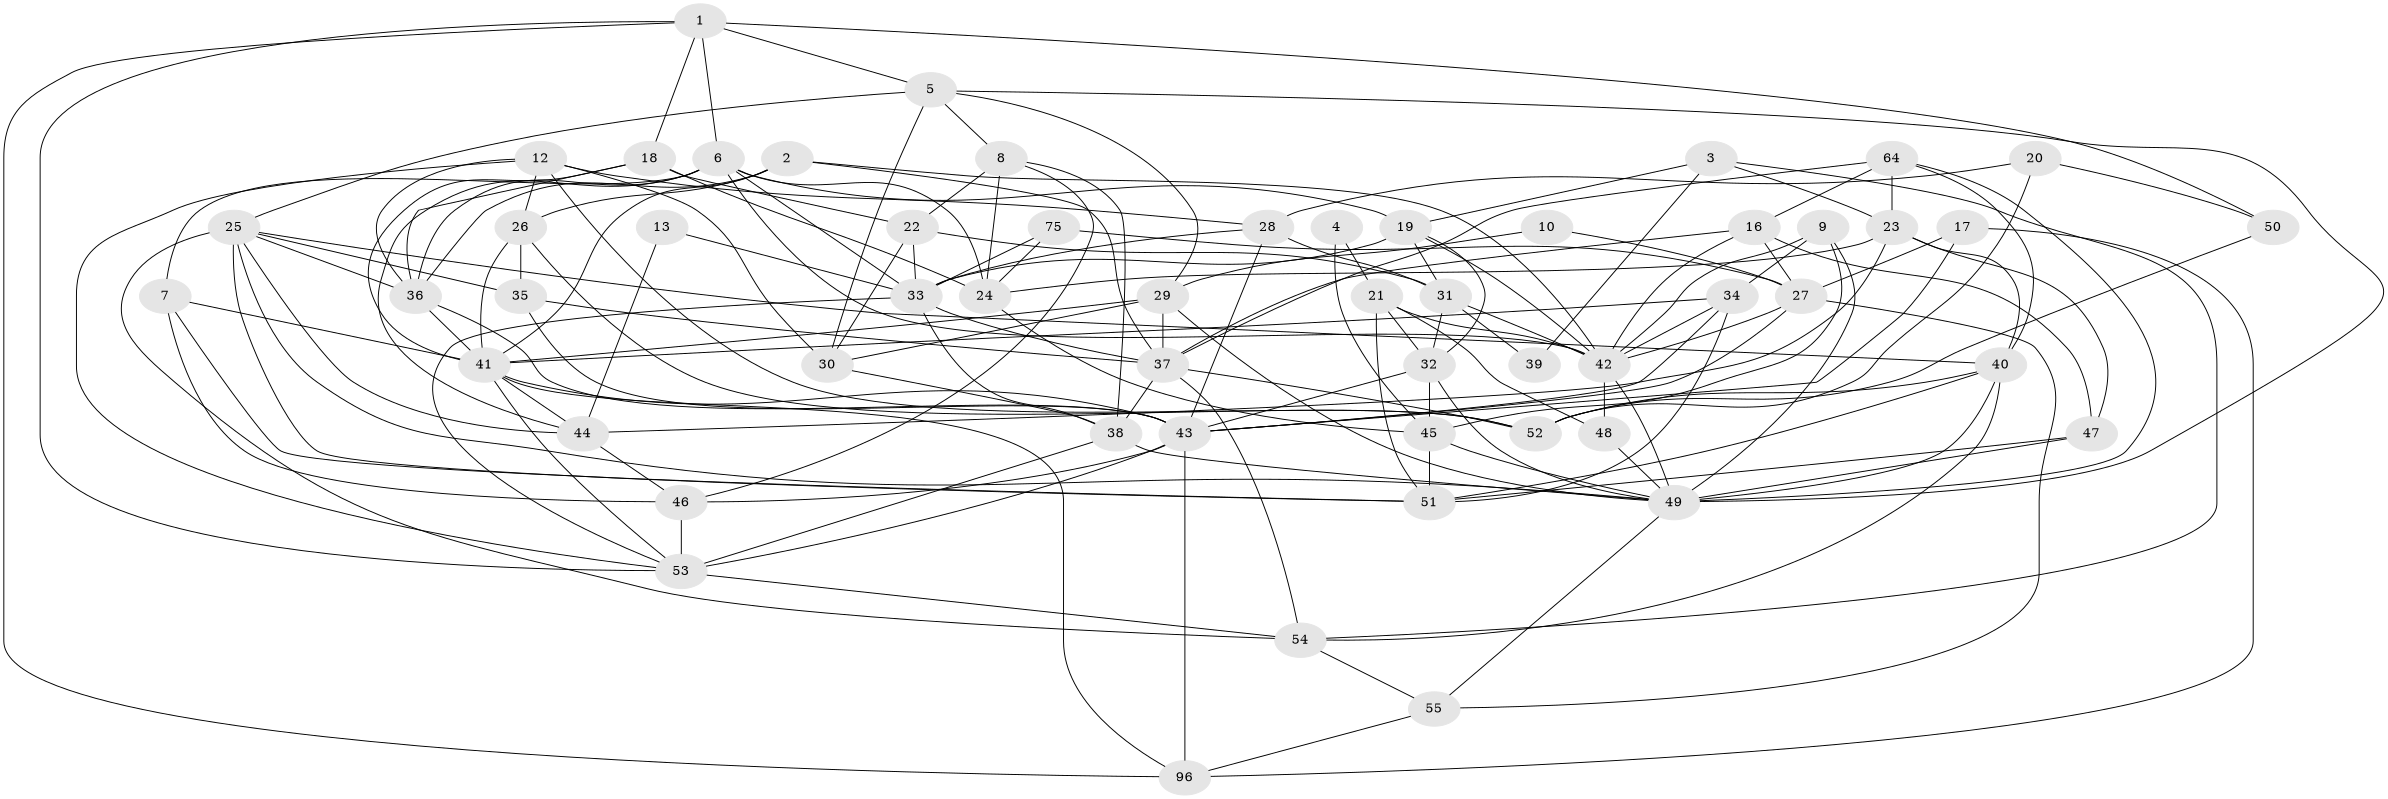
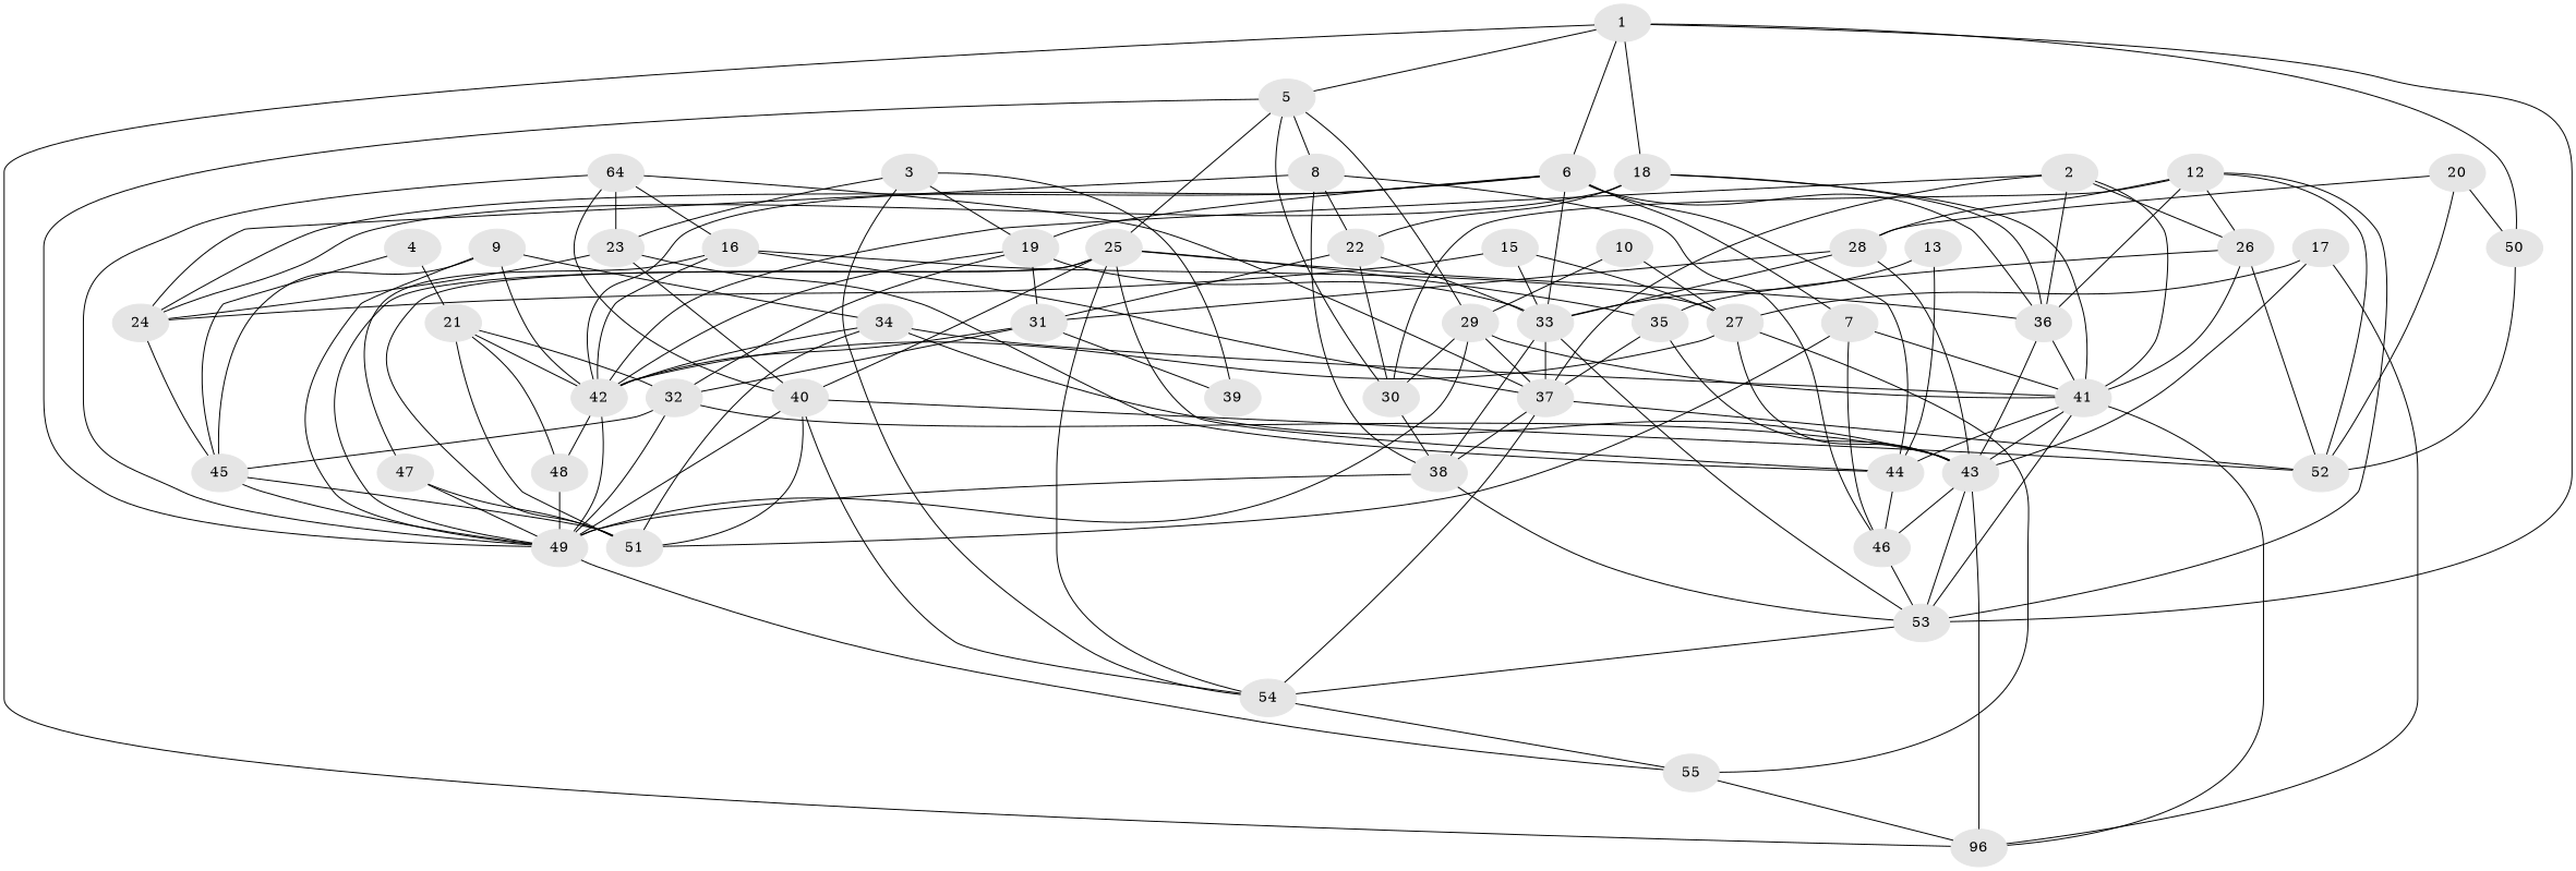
  graph {
    node [color=gray90 style=filled]
    edge [weight=1.0]
    1
    5
    6
    18
    50
    53
    n7 [label=96]
    8
    25
    29
    30
    49
    36
    42
    19
    7
    24
    33
    44
    41
    22
    52
    54
    2
    26
    37
    35
    43
    38
    48
    3
    23
    39
    31
    32
    40
    47
    55
    4
    21
    45
    51
    46
    9
    34
    10
    27
    12
    28
    13
    n51 [label=64]
    16
-   15 [label=75]
+   15
    17
    20
    1 -- 5
    1 -- 6
    1 -- 18
    1 -- 50
    1 -- 53
    1 -- n7
    5 -- 8
    5 -- 25
    5 -- 29
    5 -- 30
    5 -- 49
    6 -- 36
    6 -- 42
    6 -- 19
    6 -- 7
    6 -- 24
    6 -- 33
    6 -- 44
    18 -- 36
    18 -- 24
    18 -- 41
    18 -- 22
    50 -- 52
    53 -- 54
    8 -- 24
    8 -- 22
    8 -- 38
    8 -- 46
    25 -- 49
    25 -- 36
    25 -- 44
    25 -- 54
    25 -- 35
    25 -- 40
    25 -- 51
    29 -- 30
    29 -- 49
    29 -- 41
    29 -- 37
    30 -- 38
    49 -- 55
    36 -- 41
    36 -- 43
    42 -- 49
    42 -- 48
    19 -- 42
    19 -- 33
    19 -- 31
    19 -- 32
    7 -- 41
    7 -- 51
    7 -- 46
    24 -- 45
    33 -- 53
    33 -- 37
    33 -- 38
    44 -- 46
    41 -- 53
    41 -- n7
    41 -- 44
    41 -- 43
    22 -- 30
    22 -- 33
    22 -- 31
    54 -- 55
    2 -- 36
    2 -- 42
    2 -- 41
    2 -- 26
    2 -- 37
    26 -- 41
    26 -- 52
    26 -- 35
    37 -- 52
    37 -- 54
    37 -- 38
    35 -- 37
    35 -- 43
    43 -- 53 [weight=2.0]
    43 -- n7 [weight=2.0]
    43 -- 46
    38 -- 53
    38 -- 49
    48 -- 49
    3 -- 19
    3 -- 54
    3 -- 23
    3 -- 39
    23 -- 24
    23 -- 44
    23 -- 40
-   23 -- 47
    31 -- 42
    31 -- 39
    31 -- 32
    32 -- 49
    32 -- 43
    32 -- 45
    40 -- 49 [weight=2.0]
    40 -- 52
    40 -- 54
    40 -- 51
    47 -- 49
    47 -- 51
    55 -- n7
    4 -- 21
    4 -- 45
    21 -- 42
    21 -- 48
    21 -- 32
    21 -- 51
    45 -- 49
    45 -- 51
    46 -- 53
    9 -- 49
    9 -- 42
    9 -- 45
    9 -- 34
    34 -- 42
    34 -- 41
    34 -- 43
    34 -- 51
    10 -- 29
    10 -- 27
    27 -- 42
    27 -- 43
    27 -- 55
    12 -- 53
    12 -- 30
    12 -- 36
    12 -- 52
    12 -- 26
    12 -- 28
    28 -- 33
    28 -- 43
    28 -- 31
    13 -- 33
    13 -- 44
    n51 -- 49
    n51 -- 37
    n51 -- 23
    n51 -- 40
    n51 -- 16
    16 -- 42
    16 -- 37
    16 -- 47
    16 -- 27
    15 -- 24
    15 -- 33
    15 -- 27
    17 -- n7
    17 -- 43
    17 -- 27
    20 -- 50
    20 -- 52
    20 -- 28
  }
